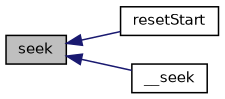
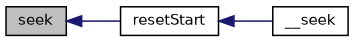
  digraph {
    rankdir=LR
    node [color=black fillcolor=white fontname=Helvetica fontsize=10 shape=record style=filled]
    edge [color=midnightblue dir=back fontname=Helvetica fontsize=10 labelfontname=Helvetica labelfontsize=10 style=solid]
    n1 [fillcolor=grey75 fontcolor=black height=0.2 label=seek width=0.4]
    n2 [height=0.2 label=resetStart width=0.4]
    n3 [height=0.2 label=__seek width=0.4]
    n1 -> n2
-   n1 -> n3
+   n2 -> n3
  }
